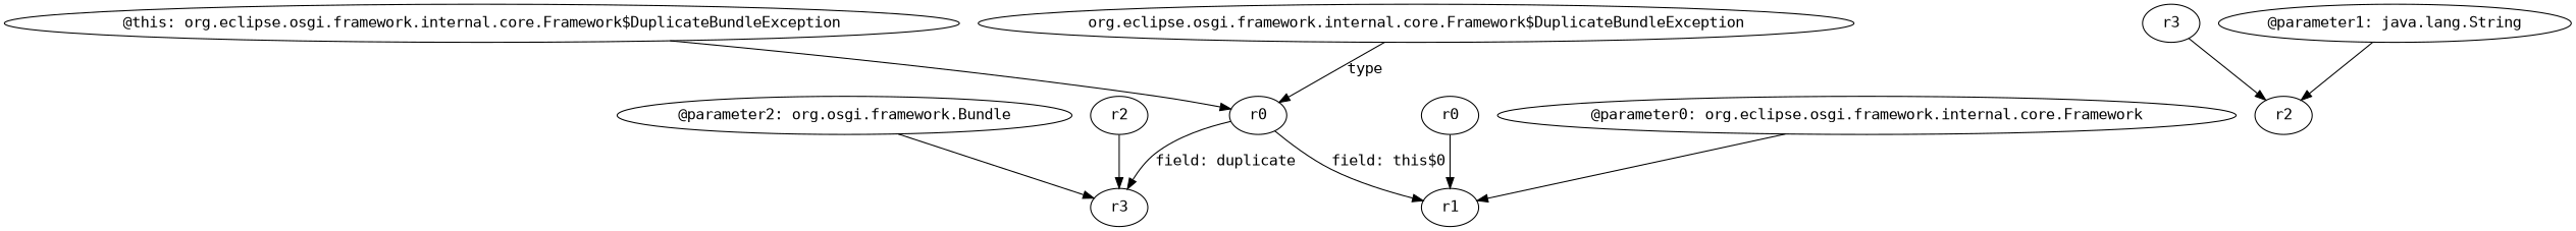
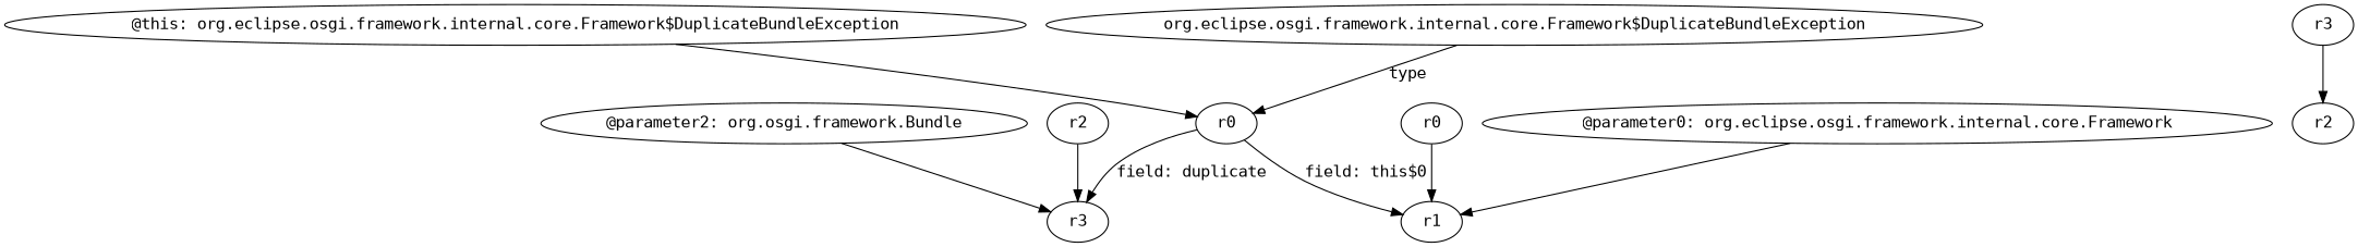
  digraph {
    fontname="DejaVu Sans Mono"
    node [fontname="DejaVu Sans Mono"]
    edge [fontname="DejaVu Sans Mono"]
    n1 [label=r0]
    n2 [label=r1]
    n3 [label=r3]
    n4 [label=r2]
    n5 [label="@this: org.eclipse.osgi.framework.internal.core.Framework$DuplicateBundleException"]
    n6 [label=r0]
    n7 [label=r3]
    n8 [label="@parameter0: org.eclipse.osgi.framework.internal.core.Framework"]
-   n9 [label="@parameter1: java.lang.String"]
    n10 [label="@parameter2: org.osgi.framework.Bundle"]
    n11 [label="org.eclipse.osgi.framework.internal.core.Framework$DuplicateBundleException"]
    n12 [label=r2]
    n1 -> n2
    n3 -> n4
    n5 -> n6
    n6 -> n2 [label="field: this$0"]
    n6 -> n7 [label="field: duplicate"]
    n8 -> n2
-   n9 -> n4
    n10 -> n7
    n11 -> n6 [label=type]
    n12 -> n7
  }
